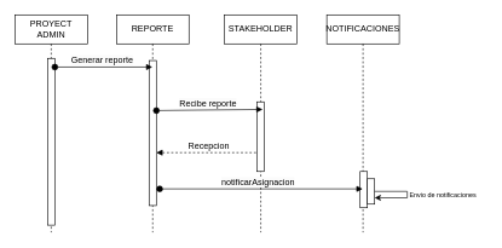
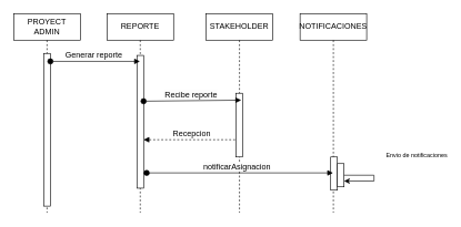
  <mxCell id="0" />
  <mxCell id="1" parent="0" />
  <mxCell id="2" value="REPORTE" style="shape=umlLifeline;perimeter=lifelinePerimeter;whiteSpace=wrap;html=1;container=1;dropTarget=0;collapsible=0;recursiveResize=0;outlineConnect=0;portConstraint=eastwest;newEdgeStyle={&quot;edgeStyle&quot;:&quot;elbowEdgeStyle&quot;,&quot;elbow&quot;:&quot;vertical&quot;,&quot;curved&quot;:0,&quot;rounded&quot;:0};" parent="1" vertex="1"><mxGeometry x="160" y="20" width="100" height="300" as="geometry" /></mxCell>
  <mxCell id="3" value="PROYECT ADMIN" style="shape=umlLifeline;perimeter=lifelinePerimeter;whiteSpace=wrap;html=1;container=1;dropTarget=0;collapsible=0;recursiveResize=0;outlineConnect=0;portConstraint=eastwest;newEdgeStyle={&quot;edgeStyle&quot;:&quot;elbowEdgeStyle&quot;,&quot;elbow&quot;:&quot;vertical&quot;,&quot;curved&quot;:0,&quot;rounded&quot;:0};" parent="1" vertex="1"><mxGeometry x="20" y="20" width="100" height="300" as="geometry" /></mxCell>
  <mxCell id="4" value="" style="rounded=0;dashed=0;" parent="1" vertex="1"><mxGeometry x="65" y="80" width="10" height="230" as="geometry" /></mxCell>
  <mxCell id="5" value="" style="rounded=0;dashed=0;" parent="1" vertex="1"><mxGeometry x="205" y="83" width="10" height="200" as="geometry" /></mxCell>
  <mxCell id="6" value="&lt;div style=&quot;text-align: left;&quot;&gt;&lt;span style=&quot;font-size: 12px; background-color: rgb(251, 251, 251);&quot;&gt;Generar reporte&lt;/span&gt;&lt;/div&gt;" style="html=1;verticalAlign=bottom;startArrow=oval;startFill=1;endArrow=block;startSize=8;curved=0;rounded=0;" parent="1" target="2" edge="1"><mxGeometry x="-0.036" width="60" relative="1" as="geometry"><mxPoint x="75" y="92" as="sourcePoint" /><mxPoint x="190" y="92" as="targetPoint" /><mxPoint as="offset" /><Array as="points" /></mxGeometry></mxCell>
  <mxCell id="7" value="&lt;span style=&quot;text-wrap: nowrap;&quot;&gt;NOTIFICACIONES&lt;/span&gt;" style="shape=umlLifeline;perimeter=lifelinePerimeter;whiteSpace=wrap;html=1;container=1;dropTarget=0;collapsible=0;recursiveResize=0;outlineConnect=0;portConstraint=eastwest;newEdgeStyle={&quot;edgeStyle&quot;:&quot;elbowEdgeStyle&quot;,&quot;elbow&quot;:&quot;vertical&quot;,&quot;curved&quot;:0,&quot;rounded&quot;:0};" parent="1" vertex="1"><mxGeometry x="450" y="20" width="100" height="300" as="geometry" /></mxCell>
  <mxCell id="8" value="" style="rounded=0;dashed=0;" parent="1" vertex="1"><mxGeometry x="496" y="236" width="10" height="50" as="geometry" /></mxCell>
  <mxCell id="9" value="" style="rounded=0;dashed=0;" parent="1" vertex="1"><mxGeometry x="506" y="246" width="10" height="35" as="geometry" /></mxCell>
  <mxCell id="10" style="edgeStyle=orthogonalEdgeStyle;rounded=0;orthogonalLoop=1;jettySize=auto;html=1;entryX=1;entryY=0.75;entryDx=0;entryDy=0;" parent="1" source="9" target="9" edge="1"><mxGeometry relative="1" as="geometry"><Array as="points"><mxPoint x="561" y="263" /><mxPoint x="561" y="272" /></Array></mxGeometry></mxCell>
  <mxCell id="11" value="&lt;span style=&quot;color: rgba(0, 0, 0, 0); font-family: monospace; font-size: 0px; text-align: start; background-color: rgb(251, 251, 251);&quot;&gt;%3CmxGraphModel%3E%3Croot%3E%3CmxCell%20id%3D%220%22%2F%3E%3CmxCell%20id%3D%221%22%20parent%3D%220%22%2F%3E%3CmxCell%20id%3D%222%22%20value%3D%22enviarNotificacion%22%20style%3D%22text%3Bhtml%3D1%3Balign%3Dcenter%3BverticalAlign%3Dmiddle%3Bresizable%3D0%3Bpoints%3D%5B%5D%3Bautosize%3D1%3BstrokeColor%3Dnone%3BfillColor%3Dnone%3B%22%20vertex%3D%221%22%20parent%3D%221%22%3E%3CmxGeometry%20x%3D%22890%22%20y%3D%22710%22%20width%3D%22120%22%20height%3D%2230%22%20as%3D%22geometry%22%2F%3E%3C%2FmxCell%3E%3C%2Froot%3E%3C%2FmxGraphModel%3E&lt;/span&gt;" style="edgeLabel;html=1;align=center;verticalAlign=middle;resizable=0;points=[];" parent="10" vertex="1" connectable="0"><mxGeometry x="-0.007" y="-1" relative="1" as="geometry"><mxPoint x="21" as="offset" /></mxGeometry></mxCell>
  <mxCell id="12" value="&lt;div style=&quot;text-align: start;&quot;&gt;&lt;font face=&quot;monospace&quot; color=&quot;rgba(0, 0, 0, 0)&quot;&gt;&lt;span style=&quot;font-size: 0px; background-color: rgb(251, 251, 251);&quot;&gt;e&lt;/span&gt;&lt;/font&gt;&lt;/div&gt;" style="edgeLabel;html=1;align=center;verticalAlign=middle;resizable=0;points=[];" parent="10" vertex="1" connectable="0"><mxGeometry x="-0.034" y="-1" relative="1" as="geometry"><mxPoint as="offset" /></mxGeometry></mxCell>
- <mxCell id="13" value="&lt;font style=&quot;font-size: 9px;&quot;&gt;Envio de notificaciones&lt;/font&gt;" style="text;html=1;align=center;verticalAlign=middle;resizable=0;points=[];autosize=1;strokeColor=none;fillColor=none;" parent="1" vertex="1"><mxGeometry x="550" y="253" width="120" height="30" as="geometry" /></mxCell>
+ <mxCell id="13" value="&lt;font style=&quot;font-size: 9px;&quot;&gt;Envio de notificaciones&lt;/font&gt;" style="text;html=1;align=center;verticalAlign=middle;resizable=0;points=[];autosize=1;strokeColor=none;fillColor=none;" parent="1" vertex="1"><mxGeometry x="565" y="218" width="120" height="30" as="geometry" /></mxCell>
  <mxCell id="14" value="STAKEHOLDER" style="shape=umlLifeline;perimeter=lifelinePerimeter;whiteSpace=wrap;html=1;container=1;dropTarget=0;collapsible=0;recursiveResize=0;outlineConnect=0;portConstraint=eastwest;newEdgeStyle={&quot;edgeStyle&quot;:&quot;elbowEdgeStyle&quot;,&quot;elbow&quot;:&quot;vertical&quot;,&quot;curved&quot;:0,&quot;rounded&quot;:0};" parent="1" vertex="1"><mxGeometry x="309" y="20" width="100" height="300" as="geometry" /></mxCell>
  <mxCell id="15" value="&lt;div style=&quot;text-align: left;&quot;&gt;&lt;span style=&quot;font-size: 12px;&quot;&gt;Recepcion&lt;/span&gt;&lt;br&gt;&lt;/div&gt;" style="html=1;verticalAlign=bottom;endArrow=block;curved=0;rounded=0;dashed=1;" parent="1" source="14" edge="1"><mxGeometry x="0.002" relative="1" as="geometry"><mxPoint x="314" y="210" as="sourcePoint" /><mxPoint x="215" y="210" as="targetPoint" /><mxPoint as="offset" /></mxGeometry></mxCell>
  <mxCell id="16" value="" style="rounded=0;dashed=0;" parent="1" vertex="1"><mxGeometry x="354" y="140" width="10" height="96" as="geometry" /></mxCell>
  <mxCell id="17" value="&lt;div style=&quot;text-align: left;&quot;&gt;&lt;span style=&quot;font-size: 12px; background-color: rgb(251, 251, 251);&quot;&gt;Recibe reporte&lt;/span&gt;&lt;/div&gt;" style="html=1;verticalAlign=bottom;startArrow=oval;startFill=1;endArrow=block;startSize=8;curved=0;rounded=0;entryX=0.76;entryY=0.108;entryDx=0;entryDy=0;entryPerimeter=0;" parent="1" target="16" edge="1"><mxGeometry x="-0.036" width="60" relative="1" as="geometry"><mxPoint x="215" y="152" as="sourcePoint" /><mxPoint x="350" y="152" as="targetPoint" /><mxPoint as="offset" /><Array as="points" /></mxGeometry></mxCell>
  <mxCell id="18" value="&lt;div style=&quot;text-align: left;&quot;&gt;&lt;span style=&quot;font-size: 12px; background-color: rgb(251, 251, 251);&quot;&gt;notificarAsignacion&lt;/span&gt;&lt;br&gt;&lt;/div&gt;" style="html=1;verticalAlign=bottom;startArrow=oval;startFill=1;endArrow=block;startSize=8;curved=0;rounded=0;exitX=1.459;exitY=0.885;exitDx=0;exitDy=0;exitPerimeter=0;" edge="1" parent="1" source="5" target="7"><mxGeometry x="-0.035" width="60" relative="1" as="geometry"><mxPoint x="137" y="260.41" as="sourcePoint" /><mxPoint x="310.235" y="260.41" as="targetPoint" /><mxPoint as="offset" /></mxGeometry></mxCell>
